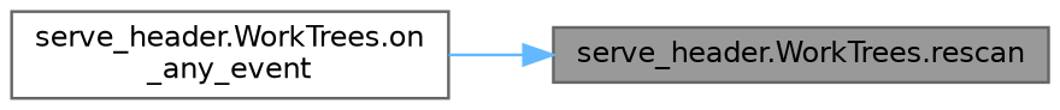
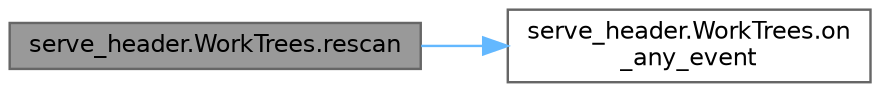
  digraph {
    rankdir=RL
    node [fontname=Helvetica fontsize=10 shape=box style=filled]
    n1 [color=gray40 fillcolor=grey60 fontcolor=black height=0.2 label="serve_header.WorkTrees.rescan" width=0.4]
    n2 [color=grey40 fillcolor=white height=0.2 label="serve_header.WorkTrees.on\l_any_event" width=0.4]
-   n1 -> n2 [color=steelblue1 dir=back fontname=Helvetica fontsize=10 labelfontname=Helvetica labelfontsize=10 style=solid]
+   n2 -> n1 [color=steelblue1 dir=back fontname=Helvetica fontsize=10 labelfontname=Helvetica labelfontsize=10 style=solid]
  }
